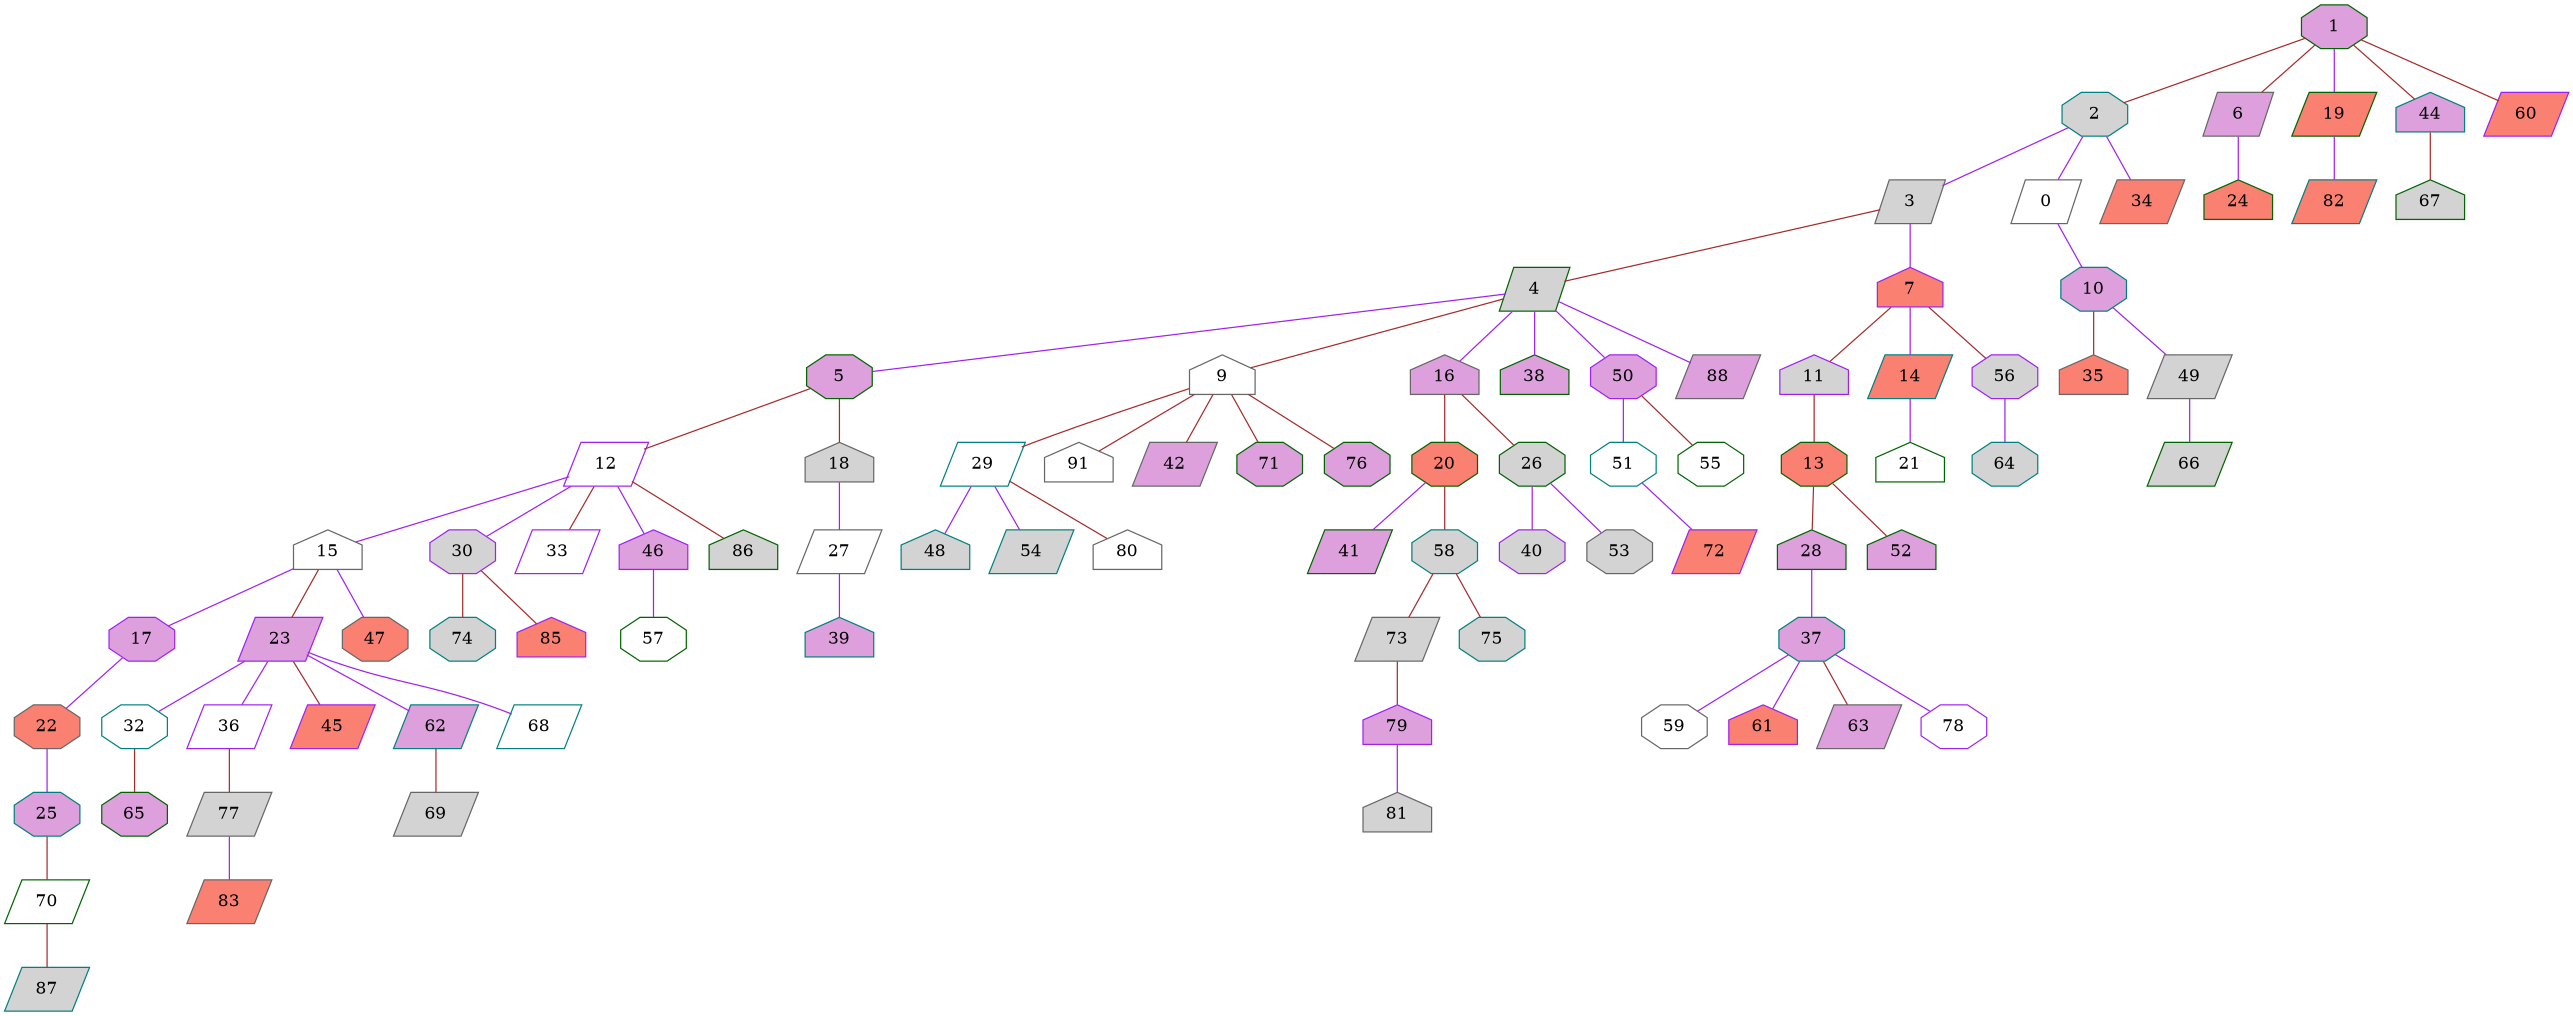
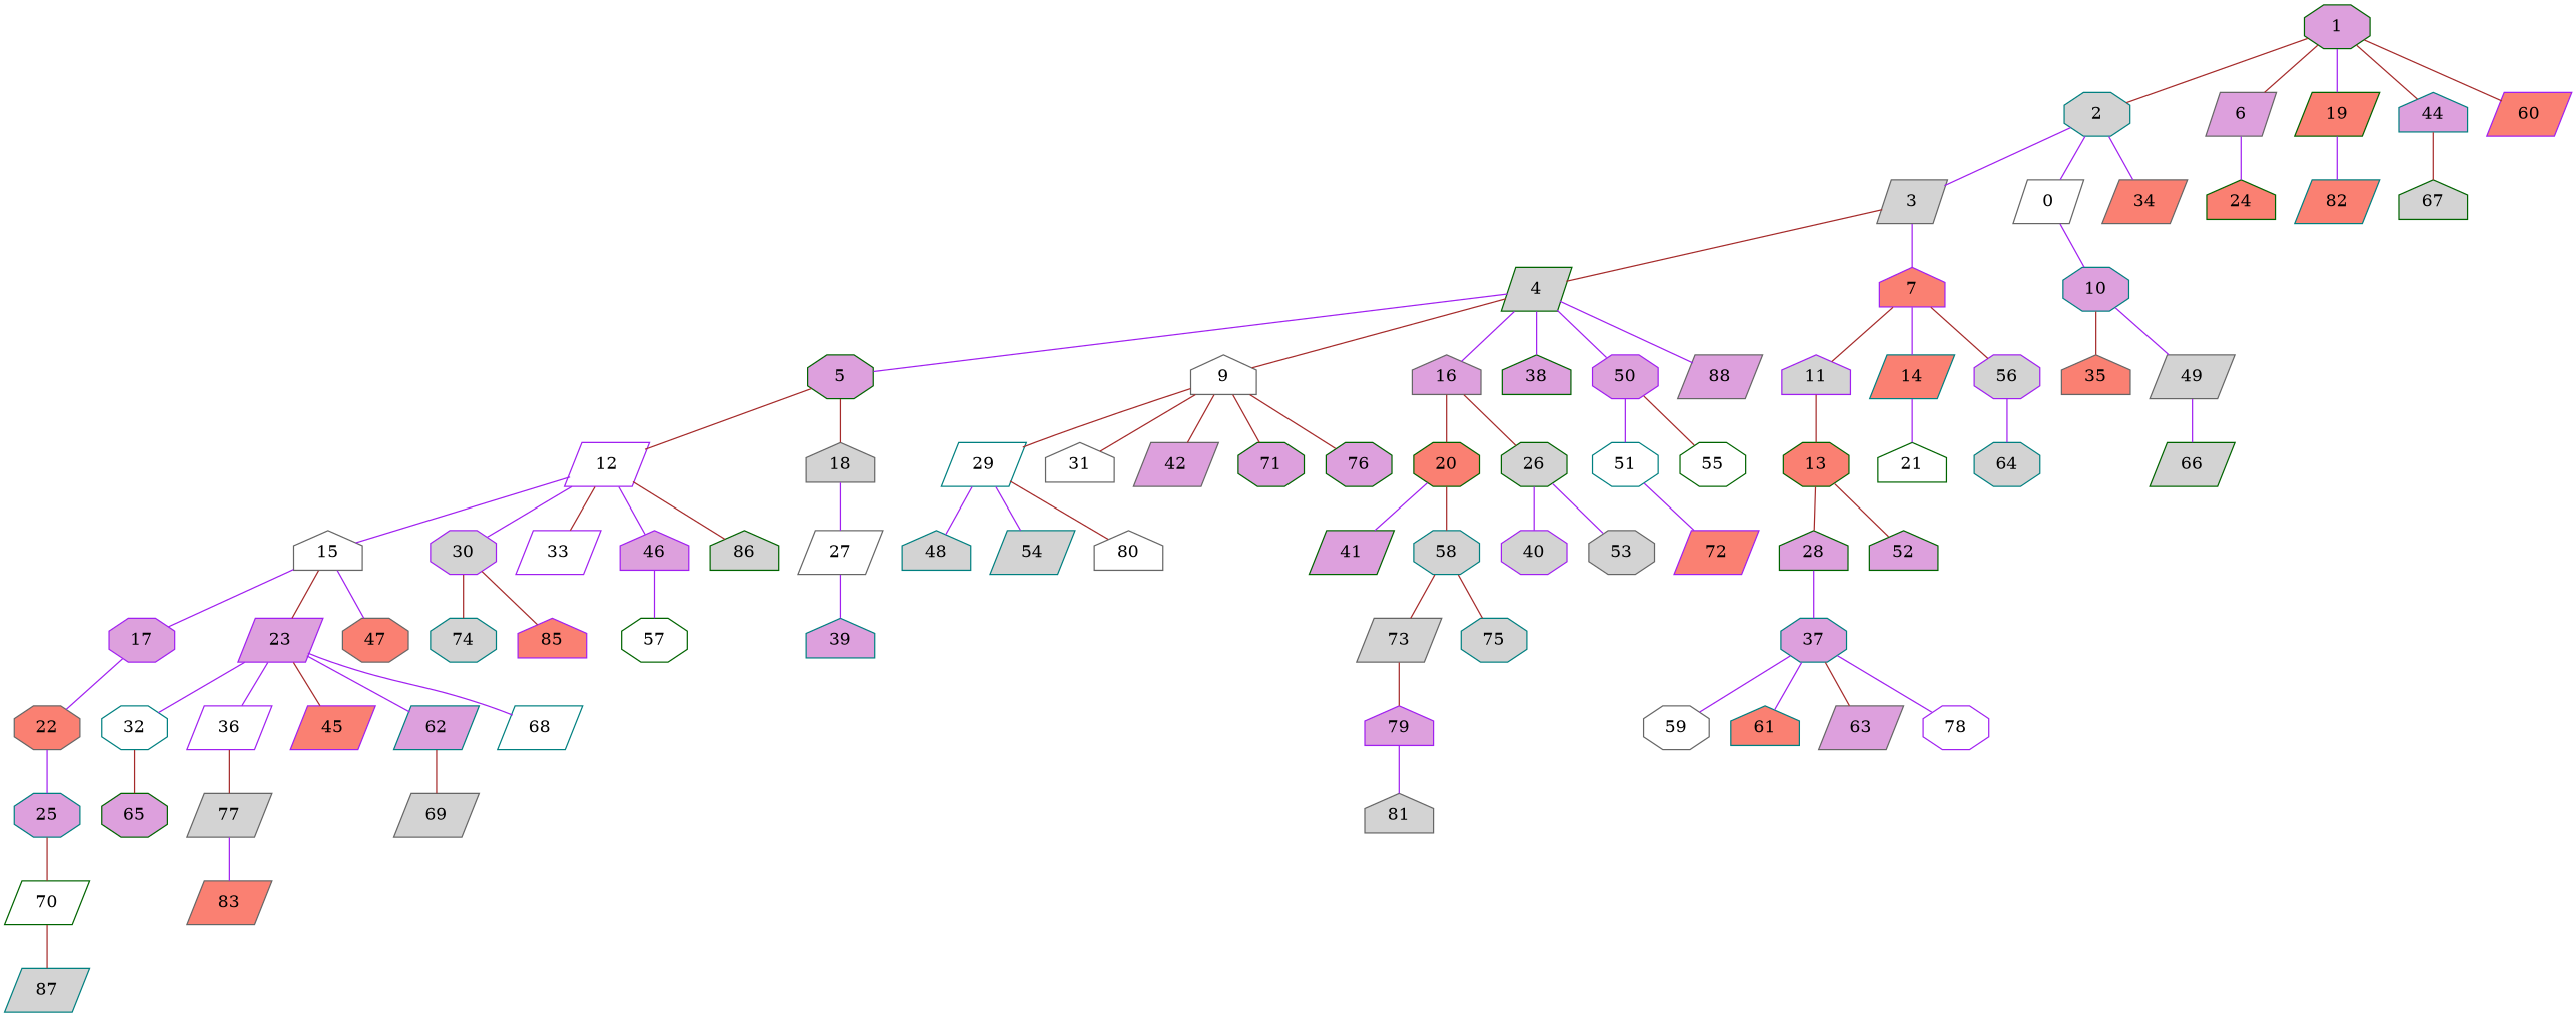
  graph {
    node [color=gray40 fillcolor=plum shape=parallelogram style=filled]
    edge [color=purple]
    1 [color=darkgreen shape=octagon]
    2 [color=teal fillcolor=lightgrey shape=octagon]
    6
    19 [color=darkgreen fillcolor=salmon]
    44 [color=teal shape=house]
    60 [color=purple fillcolor=salmon]
    3 [fillcolor=lightgrey]
    n8 [fillcolor=white label=0]
    34 [fillcolor=salmon]
    24 [color=darkgreen fillcolor=salmon shape=house]
    82 [color=teal fillcolor=salmon]
    67 [color=darkgreen fillcolor=lightgrey shape=house]
    4 [color=darkgreen fillcolor=lightgrey]
    7 [color=purple fillcolor=salmon shape=house]
    10 [color=teal shape=octagon]
    5 [color=darkgreen shape=octagon]
    9 [fillcolor=white shape=house]
    16 [shape=house]
    38 [color=darkgreen shape=house]
    50 [color=purple shape=octagon]
    n21 [label=88]
    11 [color=purple fillcolor=lightgrey shape=house]
    14 [color=teal fillcolor=salmon]
    56 [color=purple fillcolor=lightgrey shape=octagon]
    12 [color=purple fillcolor=white]
    18 [fillcolor=lightgrey shape=house]
    29 [color=teal fillcolor=white]
-   31 [fillcolor=white shape=house label=91]
+   31 [fillcolor=white shape=house]
    42
    71 [color=darkgreen shape=octagon]
    76 [color=darkgreen shape=octagon]
    20 [color=darkgreen fillcolor=salmon shape=octagon]
    26 [color=darkgreen fillcolor=lightgrey shape=octagon]
    51 [color=teal fillcolor=white shape=octagon]
    55 [color=darkgreen fillcolor=white shape=octagon]
    15 [fillcolor=white shape=house]
    30 [color=purple fillcolor=lightgrey shape=octagon]
    33 [color=purple fillcolor=white]
    46 [color=purple shape=house]
    86 [color=darkgreen fillcolor=lightgrey shape=house]
    27 [fillcolor=white]
    13 [color=darkgreen fillcolor=salmon shape=octagon]
    21 [color=darkgreen fillcolor=white shape=house]
    64 [color=teal fillcolor=lightgrey shape=octagon]
    35 [fillcolor=salmon shape=house]
    49 [fillcolor=lightgrey]
    48 [color=teal fillcolor=lightgrey shape=house]
    54 [color=teal fillcolor=lightgrey]
    80 [fillcolor=white shape=house]
    66 [color=darkgreen fillcolor=lightgrey]
    28 [color=darkgreen shape=house]
    52 [color=darkgreen shape=house]
    17 [color=purple shape=octagon]
    23 [color=purple]
    47 [fillcolor=salmon shape=octagon]
    74 [color=teal fillcolor=lightgrey shape=octagon]
    85 [color=purple fillcolor=salmon shape=house]
    57 [color=darkgreen fillcolor=white shape=octagon]
    37 [color=teal shape=octagon]
    22 [fillcolor=salmon shape=octagon]
    32 [color=teal fillcolor=white shape=octagon]
    36 [color=purple fillcolor=white]
    45 [color=purple fillcolor=salmon]
    62 [color=teal]
    68 [color=teal fillcolor=white]
    41 [color=darkgreen]
    58 [color=teal fillcolor=lightgrey shape=octagon]
    40 [color=purple fillcolor=lightgrey shape=octagon]
    53 [fillcolor=lightgrey shape=octagon]
    25 [color=teal shape=octagon]
    39 [color=teal shape=house]
    73 [fillcolor=lightgrey]
    75 [color=teal fillcolor=lightgrey shape=octagon]
    70 [color=darkgreen fillcolor=white]
    65 [color=darkgreen shape=octagon]
    77 [fillcolor=lightgrey]
    69 [fillcolor=lightgrey]
    87 [color=teal fillcolor=lightgrey]
    59 [fillcolor=white shape=octagon]
-   61 [color=purple fillcolor=salmon shape=house]
+   61 [color=teal fillcolor=salmon shape=house]
    63
    78 [color=purple fillcolor=white shape=octagon]
    83 [fillcolor=salmon]
    72 [color=purple fillcolor=salmon]
    79 [color=purple shape=house]
    81 [fillcolor=lightgrey shape=house]
    1 -- 2 [color=brown]
    1 -- 6 [color=brown]
    1 -- 19
    1 -- 44 [color=brown]
    1 -- 60 [color=brown]
    2 -- 3
    2 -- n8
    2 -- 34
    6 -- 24
    19 -- 82
    44 -- 67 [color=brown]
    3 -- 4 [color=brown]
    3 -- 7
    n8 -- 10
    4 -- 5
    4 -- 9 [color=brown]
    4 -- 16
    4 -- 38
    4 -- 50
    4 -- n21
    7 -- 11 [color=brown]
    7 -- 14
    7 -- 56 [color=brown]
    10 -- 35 [color=brown]
    10 -- 49
    5 -- 12 [color=brown]
    5 -- 18 [color=brown]
    9 -- 29 [color=brown]
    9 -- 31 [color=brown]
    9 -- 42 [color=brown]
    9 -- 71 [color=brown]
    9 -- 76 [color=brown]
    16 -- 20 [color=brown]
    16 -- 26 [color=brown]
    50 -- 51
    50 -- 55 [color=brown]
    11 -- 13 [color=brown]
    14 -- 21
    56 -- 64
    12 -- 15
    12 -- 30
    12 -- 33 [color=brown]
    12 -- 46
    12 -- 86 [color=brown]
    18 -- 27
    29 -- 48
    29 -- 54
    29 -- 80 [color=brown]
    20 -- 41
    20 -- 58 [color=brown]
    26 -- 40
    26 -- 53
    51 -- 72
    15 -- 17
    15 -- 23 [color=brown]
    15 -- 47
    30 -- 74 [color=brown]
    30 -- 85 [color=brown]
    46 -- 57
    27 -- 39
    13 -- 28 [color=brown]
    13 -- 52 [color=brown]
    49 -- 66
    28 -- 37
    17 -- 22
    23 -- 32
    23 -- 36
    23 -- 45 [color=brown]
    23 -- 62
    23 -- 68
    37 -- 59
    37 -- 61
    37 -- 63 [color=brown]
    37 -- 78
    22 -- 25
    32 -- 65 [color=brown]
    36 -- 77 [color=brown]
    62 -- 69 [color=brown]
    58 -- 73 [color=brown]
    58 -- 75 [color=brown]
    25 -- 70 [color=brown]
    73 -- 79 [color=brown]
    70 -- 87 [color=brown]
    77 -- 83
    79 -- 81
  }
